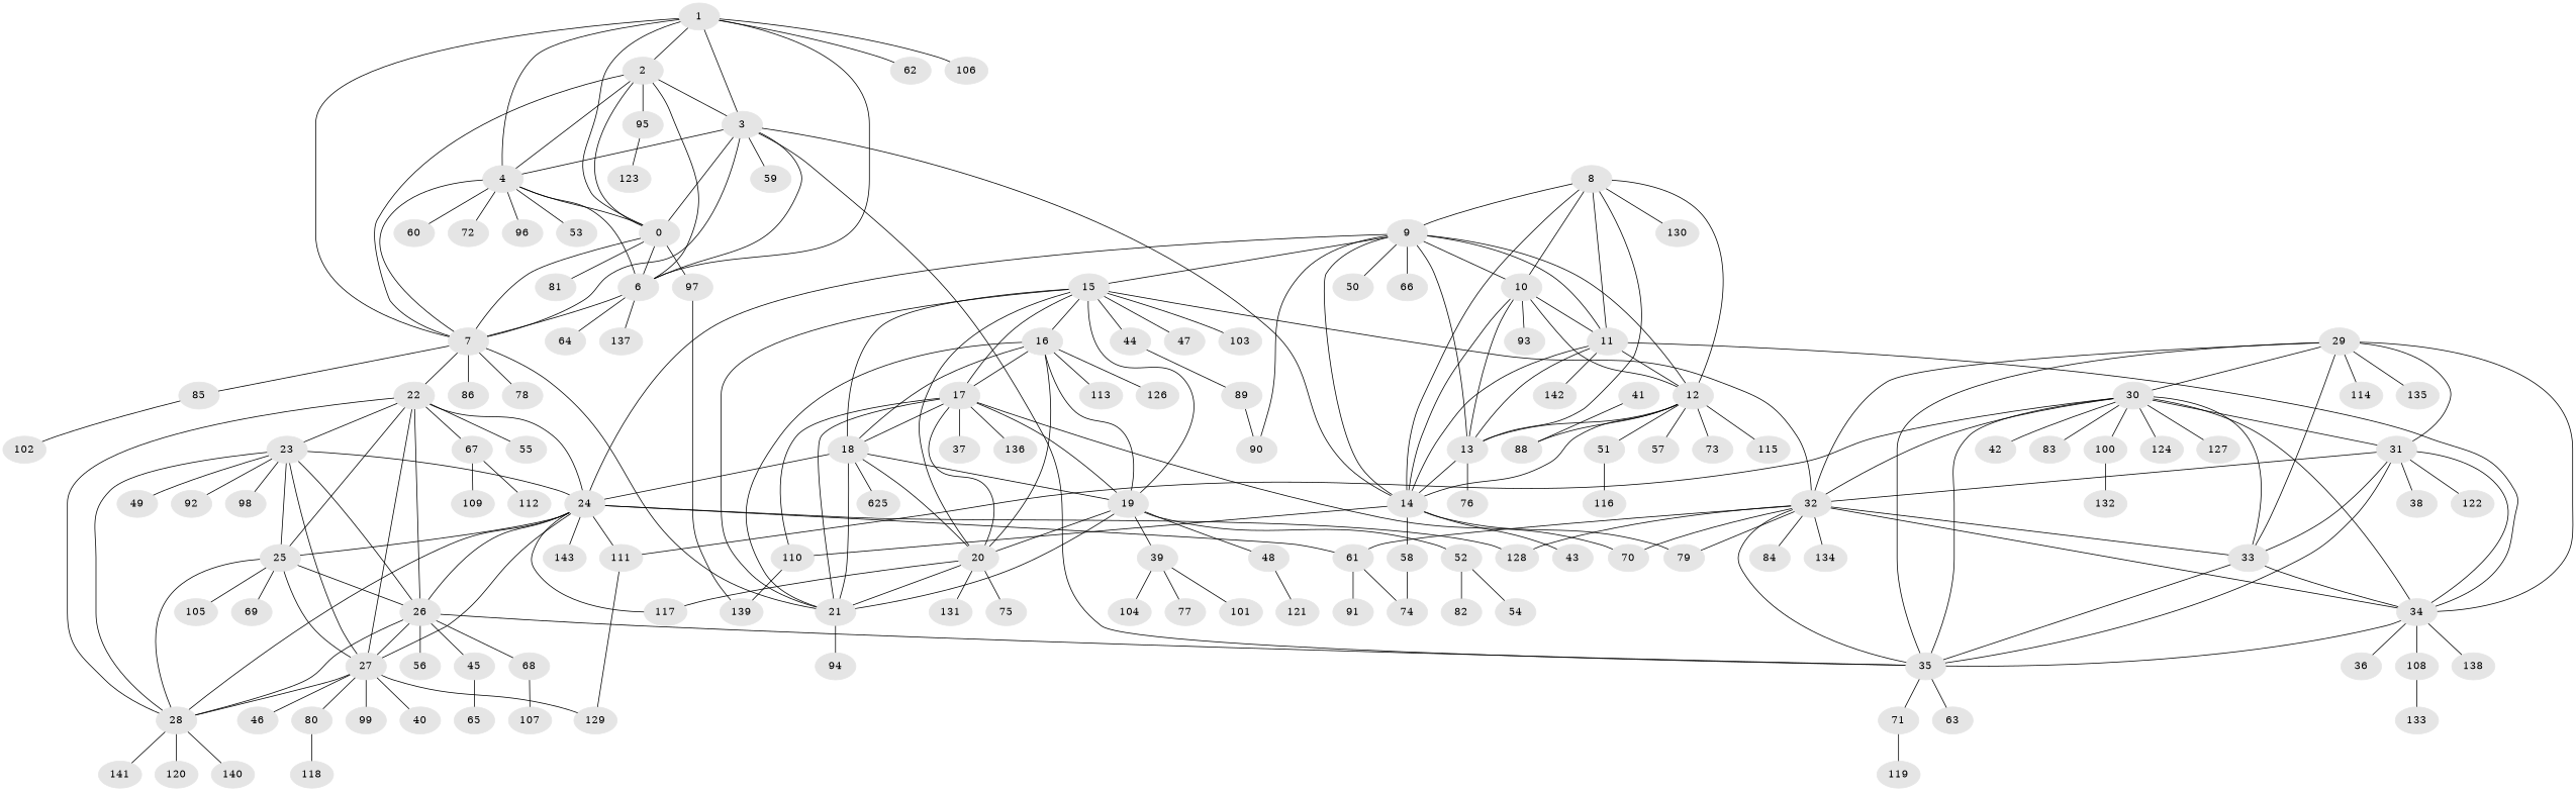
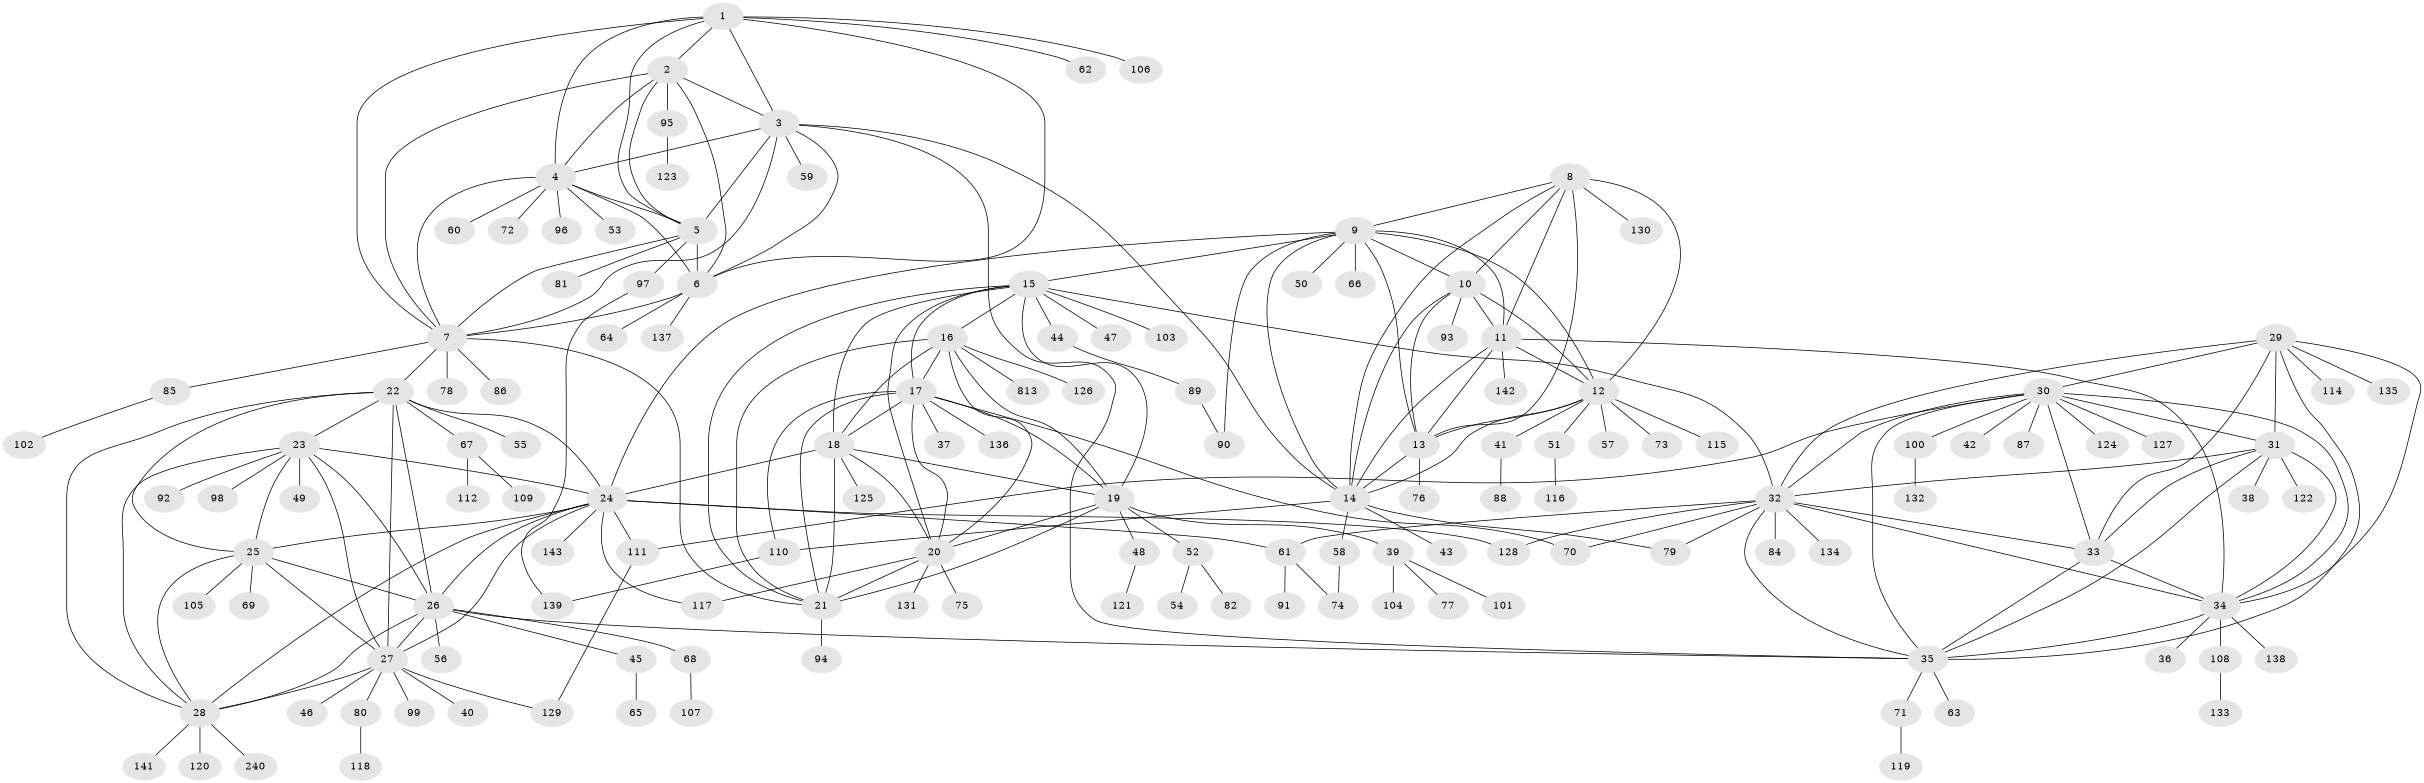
  graph {
    node [color=gray90 style=filled]
    1
    2
    3
    4
-   5 [label=0]
+   5
    6
    7
    62
    106
    95
    14
    35
    59
    53
    60
    72
    96
    81
    97
    64
    137
    21
    22
    78
    85
    86
    123
    43
    58
    79
    110
    63
    71
    139
    94
    24
    23
    25
    26
    27
    28
    55
    67
    102
    8
    9
    10
    11
    12
    13
    130
    15
    50
    66
    90
    93
    34
    142
    41
    51
    57
    73
    115
    76
    16
    17
    18
    19
    20
    32
    44
    47
    103
    117
    61
    111
    128
    143
    36
    108
    138
    88
    116
    74
-   113
+   113 [label=813]
    126
    37
    70
    136
-   125 [label=625]
+   125
    39
    48
    52
    75
    131
    33
    84
    134
    89
    77
    101
    104
    121
    54
    82
    49
    92
    98
    69
    105
    45
    56
    68
    40
    46
    80
    99
    129
    120
-   140
+   140 [label=240]
    141
    109
    112
    91
    65
    107
    118
    29
    30
    31
    114
    135
    42
-   83
+   83 [label=87]
    100
    124
    127
    38
    122
    132
    133
    119
    1 -- 2
    1 -- 3
    1 -- 4
    1 -- 5
    1 -- 6
    1 -- 7
    1 -- 62
    1 -- 106
    2 -- 3
    2 -- 4
    2 -- 5
    2 -- 6
    2 -- 7
    2 -- 95
    3 -- 4
    3 -- 5
    3 -- 6
    3 -- 7
    3 -- 14
    3 -- 35
    3 -- 59
    4 -- 5
    4 -- 6
    4 -- 7
    4 -- 53
    4 -- 60
    4 -- 72
    4 -- 96
    5 -- 6
    5 -- 7
    5 -- 81
    5 -- 97
    6 -- 7
    6 -- 64
    6 -- 137
    7 -- 21
    7 -- 22
    7 -- 78
    7 -- 85
    7 -- 86
    95 -- 123
    14 -- 43
    14 -- 58
    14 -- 79
    14 -- 110
    35 -- 63
    35 -- 71
    97 -- 139
    21 -- 94
    22 -- 24
    22 -- 23
    22 -- 25
    22 -- 26
    22 -- 27
    22 -- 28
    22 -- 55
    22 -- 67
    85 -- 102
    58 -- 74
    110 -- 139
    71 -- 119
    24 -- 25
    24 -- 26
    24 -- 27
    24 -- 28
    24 -- 117
    24 -- 61
    24 -- 111
    24 -- 128
    24 -- 143
    23 -- 24
    23 -- 25
    23 -- 26
    23 -- 27
    23 -- 28
    23 -- 49
    23 -- 92
    23 -- 98
    25 -- 26
    25 -- 27
    25 -- 28
    25 -- 69
    25 -- 105
    26 -- 35
    26 -- 27
    26 -- 28
    26 -- 45
    26 -- 56
    26 -- 68
    27 -- 28
    27 -- 40
    27 -- 46
    27 -- 80
    27 -- 99
    27 -- 129
    28 -- 120
    28 -- 140
    28 -- 141
    67 -- 109
    67 -- 112
    8 -- 14
    8 -- 9
    8 -- 10
    8 -- 11
    8 -- 12
    8 -- 13
    8 -- 130
    9 -- 14
    9 -- 24
    9 -- 10
    9 -- 11
    9 -- 12
    9 -- 13
    9 -- 15
    9 -- 50
    9 -- 66
    9 -- 90
    10 -- 14
    10 -- 11
    10 -- 12
    10 -- 13
    10 -- 93
    11 -- 14
    11 -- 12
    11 -- 13
    11 -- 34
    11 -- 142
    12 -- 14
    12 -- 13
-   12 -- 88
+   12 -- 41
    12 -- 51
    12 -- 57
    12 -- 73
    12 -- 115
    13 -- 14
    13 -- 76
    15 -- 21
    15 -- 16
    15 -- 17
    15 -- 18
    15 -- 19
    15 -- 20
    15 -- 32
    15 -- 44
    15 -- 47
    15 -- 103
    34 -- 35
    34 -- 36
    34 -- 108
    34 -- 138
    41 -- 88
    51 -- 116
    16 -- 21
    16 -- 17
    16 -- 18
    16 -- 19
    16 -- 20
    16 -- 113
    16 -- 126
    17 -- 21
    17 -- 110
    17 -- 18
    17 -- 19
    17 -- 20
    17 -- 37
    17 -- 70
    17 -- 136
    18 -- 21
    18 -- 24
    18 -- 19
    18 -- 20
    18 -- 125
    19 -- 21
    19 -- 20
    19 -- 39
    19 -- 48
    19 -- 52
    20 -- 21
    20 -- 117
    20 -- 75
    20 -- 131
    32 -- 35
    32 -- 79
    32 -- 34
    32 -- 61
    32 -- 128
    32 -- 70
    32 -- 33
    32 -- 84
    32 -- 134
    44 -- 89
    61 -- 74
    61 -- 91
    111 -- 129
    108 -- 133
    39 -- 77
    39 -- 101
    39 -- 104
    48 -- 121
    52 -- 54
    52 -- 82
    33 -- 35
    33 -- 34
    89 -- 90
    45 -- 65
    68 -- 107
    80 -- 118
    29 -- 35
    29 -- 34
    29 -- 32
    29 -- 33
    29 -- 30
    29 -- 31
    29 -- 114
    29 -- 135
    30 -- 35
    30 -- 34
    30 -- 32
    30 -- 111
    30 -- 33
    30 -- 31
    30 -- 42
    30 -- 83
    30 -- 100
    30 -- 124
    30 -- 127
    31 -- 35
    31 -- 34
    31 -- 32
    31 -- 33
    31 -- 38
    31 -- 122
    100 -- 132
  }
